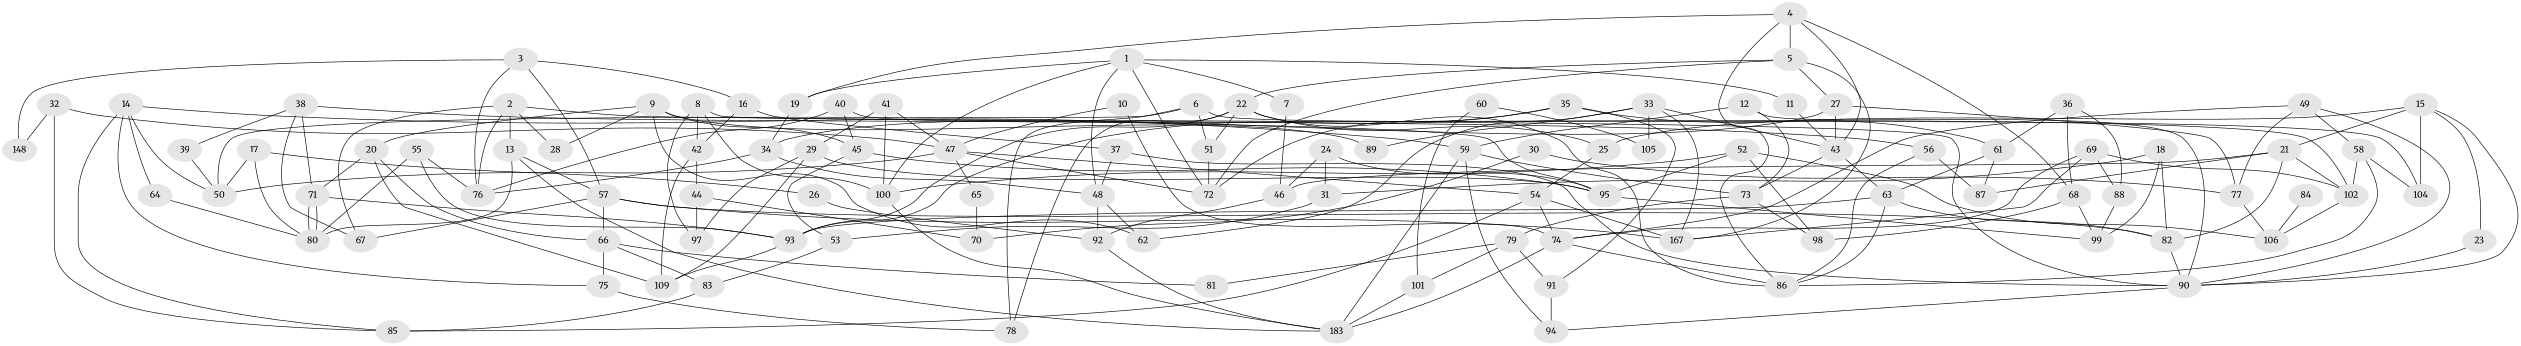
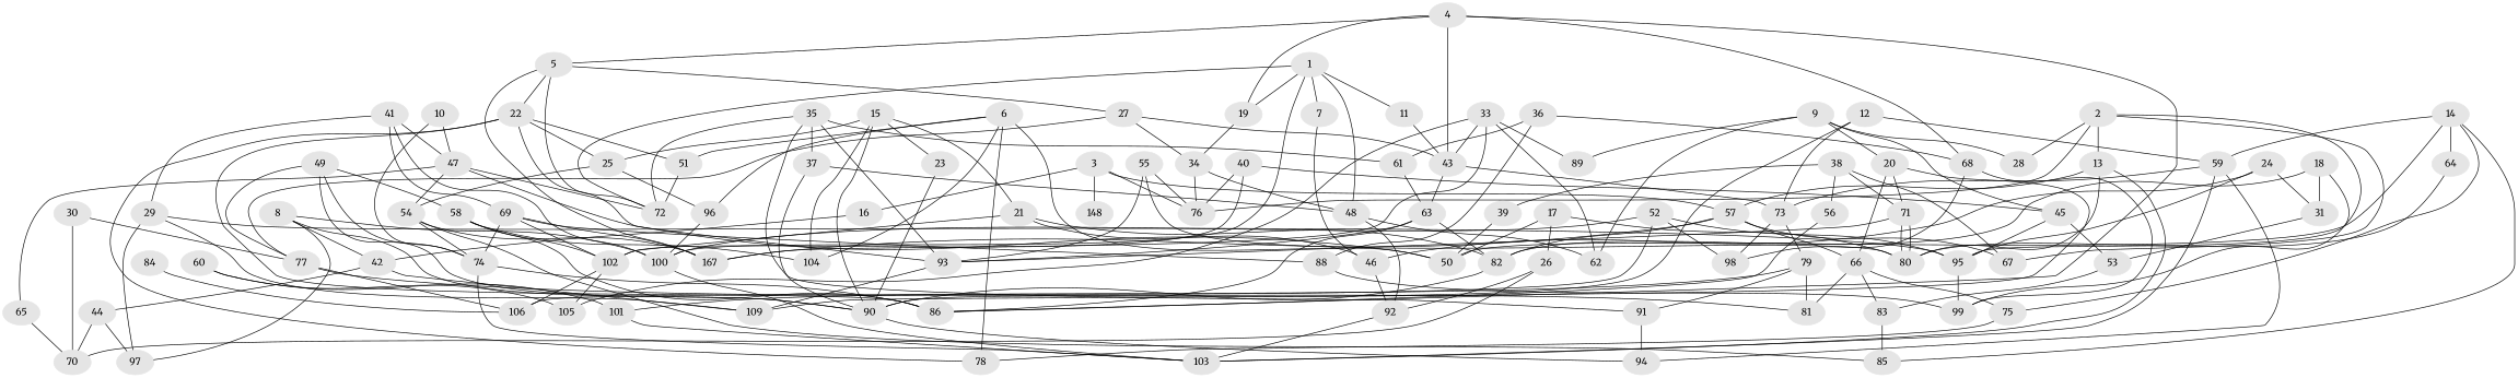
  graph {
    fontname=Merriweather
    node [color=gray90 fontname=Merriweather style=filled]
    edge [fontname=Merriweather]
    1
    7
    11
    19
    48
    72
    100
    46
    43
    34
    62
    92
-   103 [label=183]
+   103
    2
    13
    28
    67
    76
    95
    57
    80
    99
    3
    16
    n25 [label=148]
    42
    37
    n28 [label=167]
    82
    66
    4
    5
    68
    86
    22
    27
    73
    63
    98
    51
    78
    25
    93
    77
    6
    50
+   96
    104
    8
    90
    97
    109
    44
    94
    9
    20
    45
    89
    71
    53
    10
    47
    74
    54
    65
    12
    59
    79
    14
    64
    75
    85
    15
    21
    23
-   87
    102
    17
    26
    70
    18
    31
    83
    81
    84
    106
    105
    24
    29
    30
-   32
    33
    35
    61
    91
    36
    88
    38
    39
    56
    40
    41
    69
    49
    58
    52
    55
    60
    101
    1 -- 7
    1 -- 11
    1 -- 19
    1 -- 48
    1 -- 72
    1 -- 100
    7 -- 46
    11 -- 43
    19 -- 34
    48 -- 62
    48 -- 92
    100 -- 103
    46 -- 92
    43 -- 73
    43 -- 63
    34 -- 48
    34 -- 76
    92 -- 103
    2 -- 13
    2 -- 28
    2 -- 67
    2 -- 76
    2 -- 95
    13 -- 103
    13 -- 57
    13 -- 80
    95 -- 99
    57 -- 67
    57 -- n28
    57 -- 82
    57 -- 66
    3 -- 76
    3 -- 57
    3 -- 16
    3 -- n25
    16 -- 42
-   16 -- 37
+   35 -- 37
    42 -- 109
    42 -- 44
    37 -- 48
    37 -- 90
    82 -- 90
    66 -- 75
    66 -- 83
    66 -- 81
    4 -- 19
    4 -- 43
    4 -- 5
    4 -- 68
    4 -- 86
    5 -- 72
    5 -- n28
    5 -- 22
    5 -- 27
    68 -- 99
    68 -- 98
    22 -- 86
    22 -- 51
    22 -- 78
    22 -- 25
    22 -- 93
    27 -- 43
    27 -- 34
    27 -- 77
    73 -- 98
    73 -- 79
    63 -- 82
    63 -- 86
    63 -- 93
    51 -- 72
+   25 -- 96
    25 -- 54
    93 -- 109
+   77 -- 81
    77 -- 106
    6 -- 51
    6 -- 78
    6 -- 50
+   6 -- 96
    6 -- 104
+   96 -- 100
    8 -- 100
    8 -- 42
    8 -- 90
    8 -- 97
    90 -- 94
    44 -- 97
    44 -- 70
    9 -- 62
    9 -- 28
    9 -- 20
    9 -- 45
    9 -- 89
    20 -- 66
    20 -- 109
    20 -- 71
    45 -- 95
    45 -- 53
    71 -- 80
    71 -- 80
    71 -- 93
    53 -- 83
    10 -- 47
    10 -- 74
    47 -- 72
    47 -- 50
    47 -- 54
    47 -- 65
    74 -- 103
    74 -- 86
    54 -- n28
    54 -- 74
    54 -- 85
    65 -- 70
    12 -- 73
    12 -- 90
    12 -- 59
    59 -- 103
    59 -- 73
    59 -- 94
    79 -- 81
    79 -- 91
    79 -- 101
    14 -- 50
    14 -- 59
    14 -- 64
    14 -- 75
    14 -- 85
    64 -- 80
    75 -- 78
    15 -- 25
    15 -- 104
    15 -- 90
    15 -- 21
    15 -- 23
    21 -- 46
    21 -- 82
-   21 -- 87
    21 -- 102
    23 -- 90
    102 -- 106
+   102 -- 105
    17 -- 80
    17 -- 50
    17 -- 26
    26 -- 92
+   26 -- 70
    18 -- 99
    18 -- 82
    18 -- 31
    31 -- 53
    83 -- 85
    84 -- 106
    24 -- 46
    24 -- 95
    24 -- 31
    29 -- 95
    29 -- 97
    29 -- 109
    30 -- 77
    30 -- 70
-   32 -- n25
-   32 -- 47
-   32 -- 85
    33 -- 43
    33 -- 62
    33 -- n28
    33 -- 89
    33 -- 105
    35 -- 72
    35 -- 93
    35 -- 61
    35 -- 91
    61 -- 63
-   61 -- 87
    91 -- 94
    36 -- 68
    36 -- 61
    36 -- 88
    88 -- 99
    38 -- 67
    38 -- 71
    38 -- 39
    38 -- 56
    39 -- 50
    56 -- 86
-   56 -- 87
    40 -- 76
    40 -- 45
    40 -- 102
    41 -- 100
    41 -- 47
    41 -- 29
+   41 -- 69
    69 -- n28
    69 -- 74
    69 -- 102
    69 -- 88
    49 -- 77
    49 -- 90
    49 -- 74
    49 -- 58
    58 -- 86
    58 -- 104
    58 -- 102
    52 -- 100
    52 -- 95
    52 -- 98
    52 -- 106
    55 -- 76
    55 -- 80
    55 -- 93
    60 -- 105
    60 -- 101
    101 -- 103
  }
